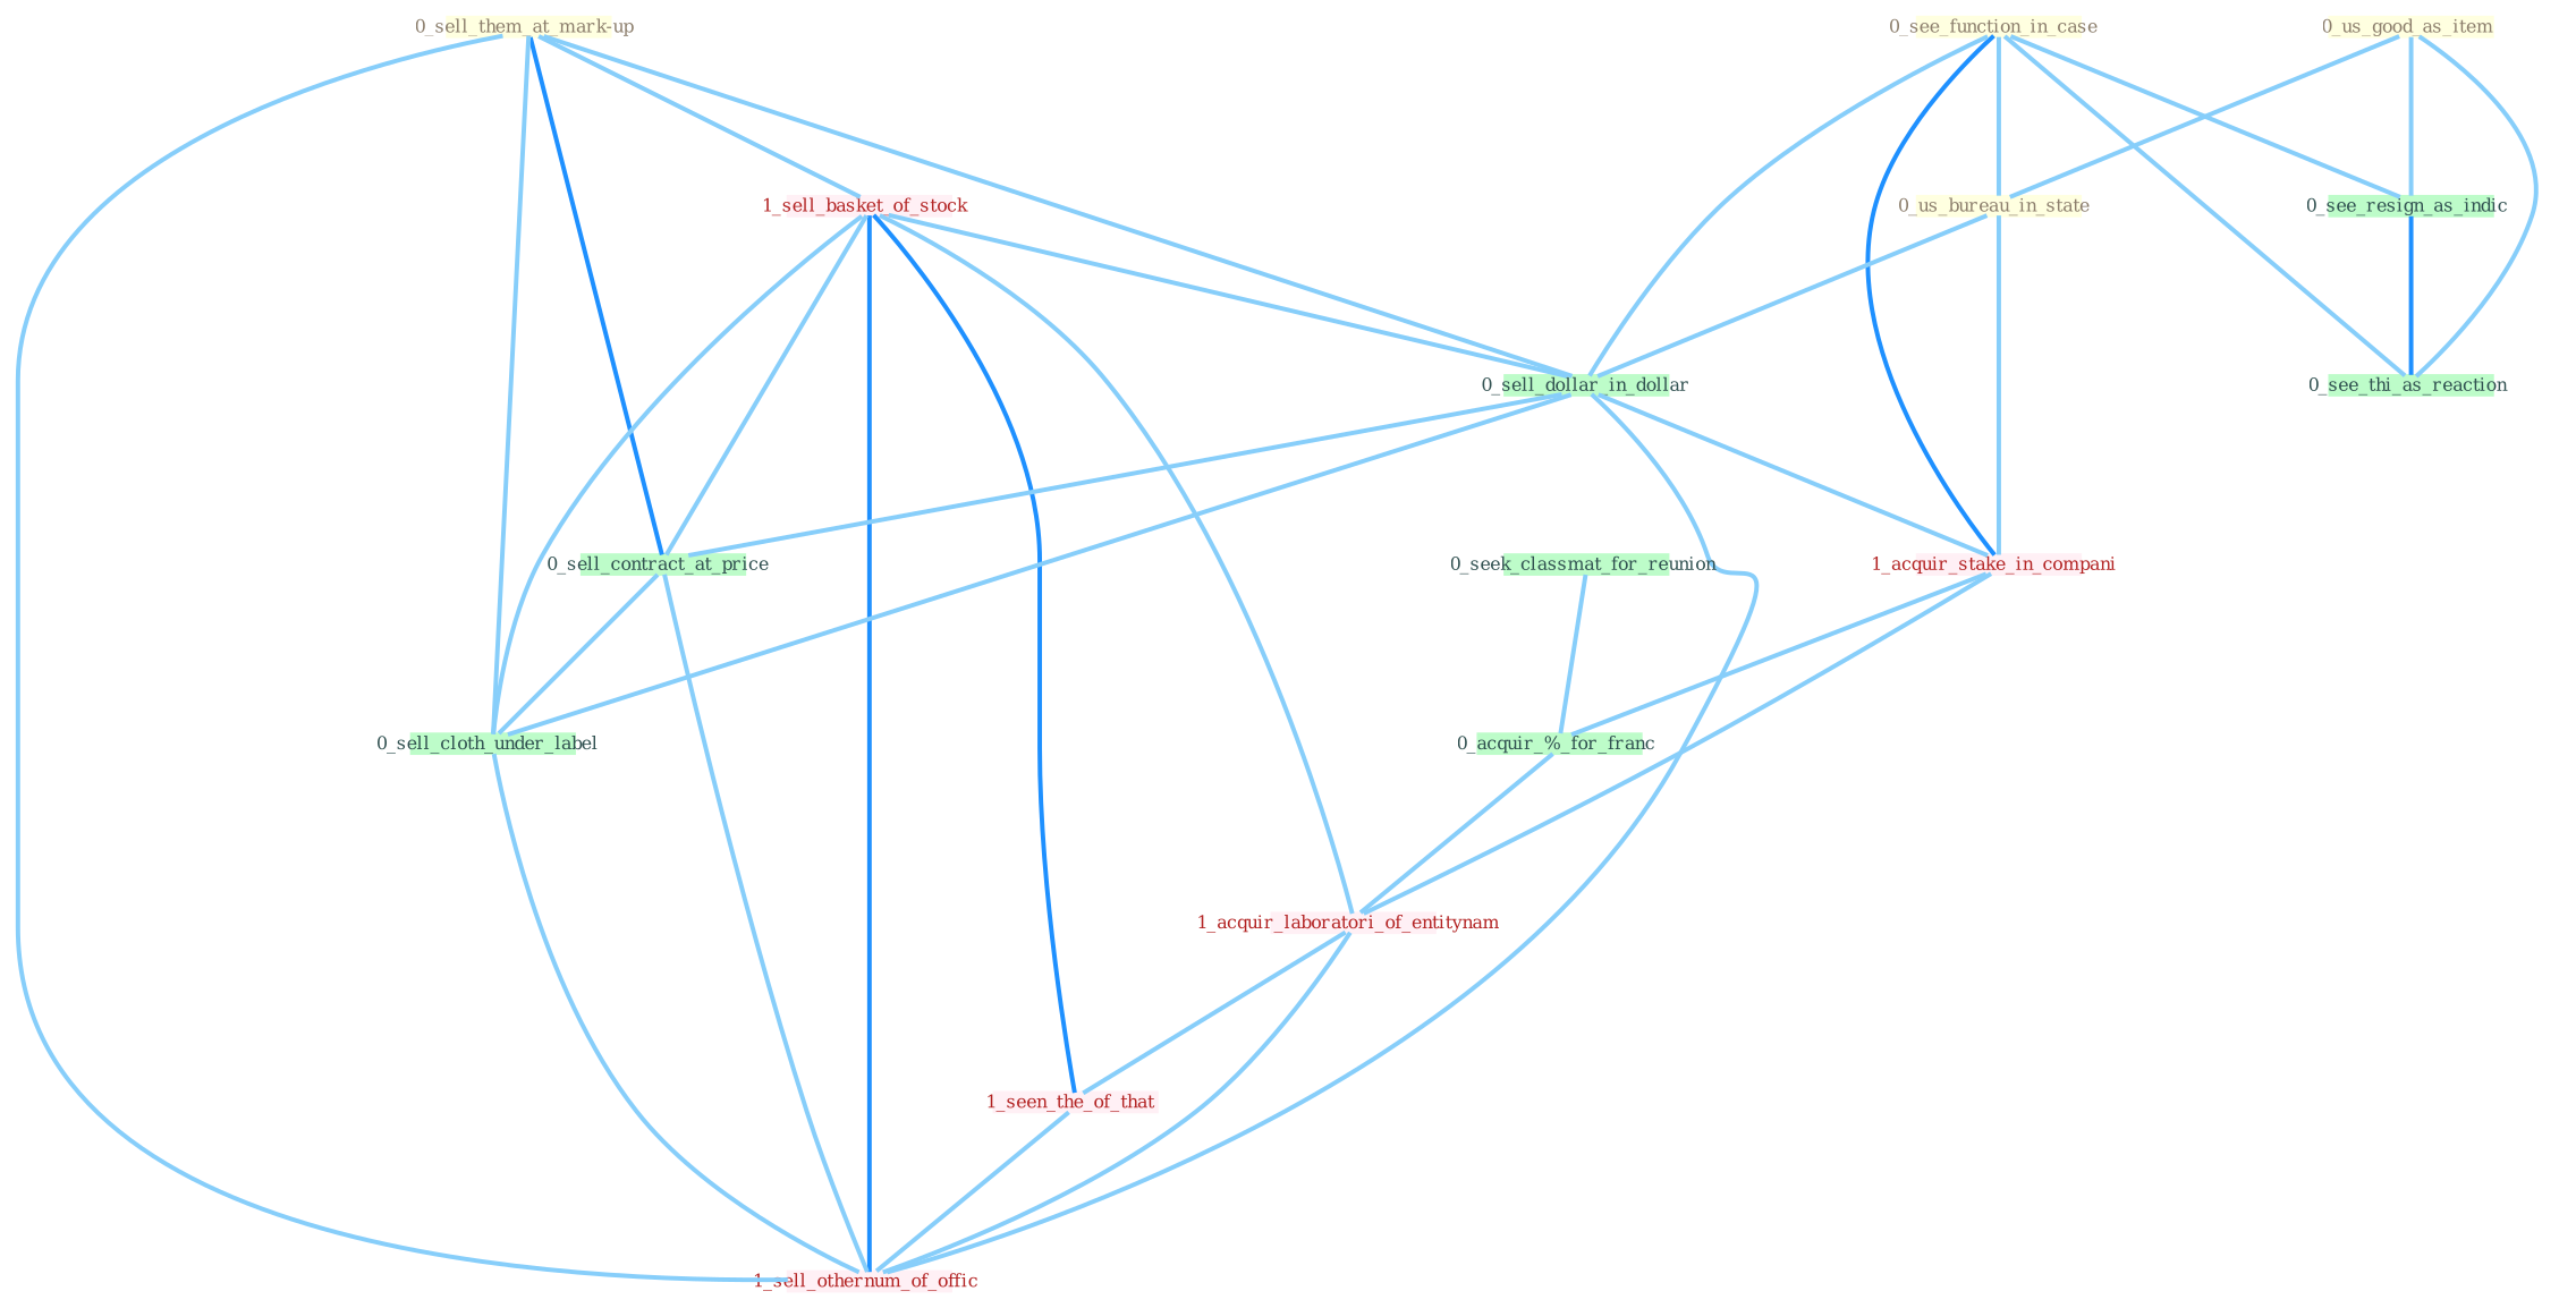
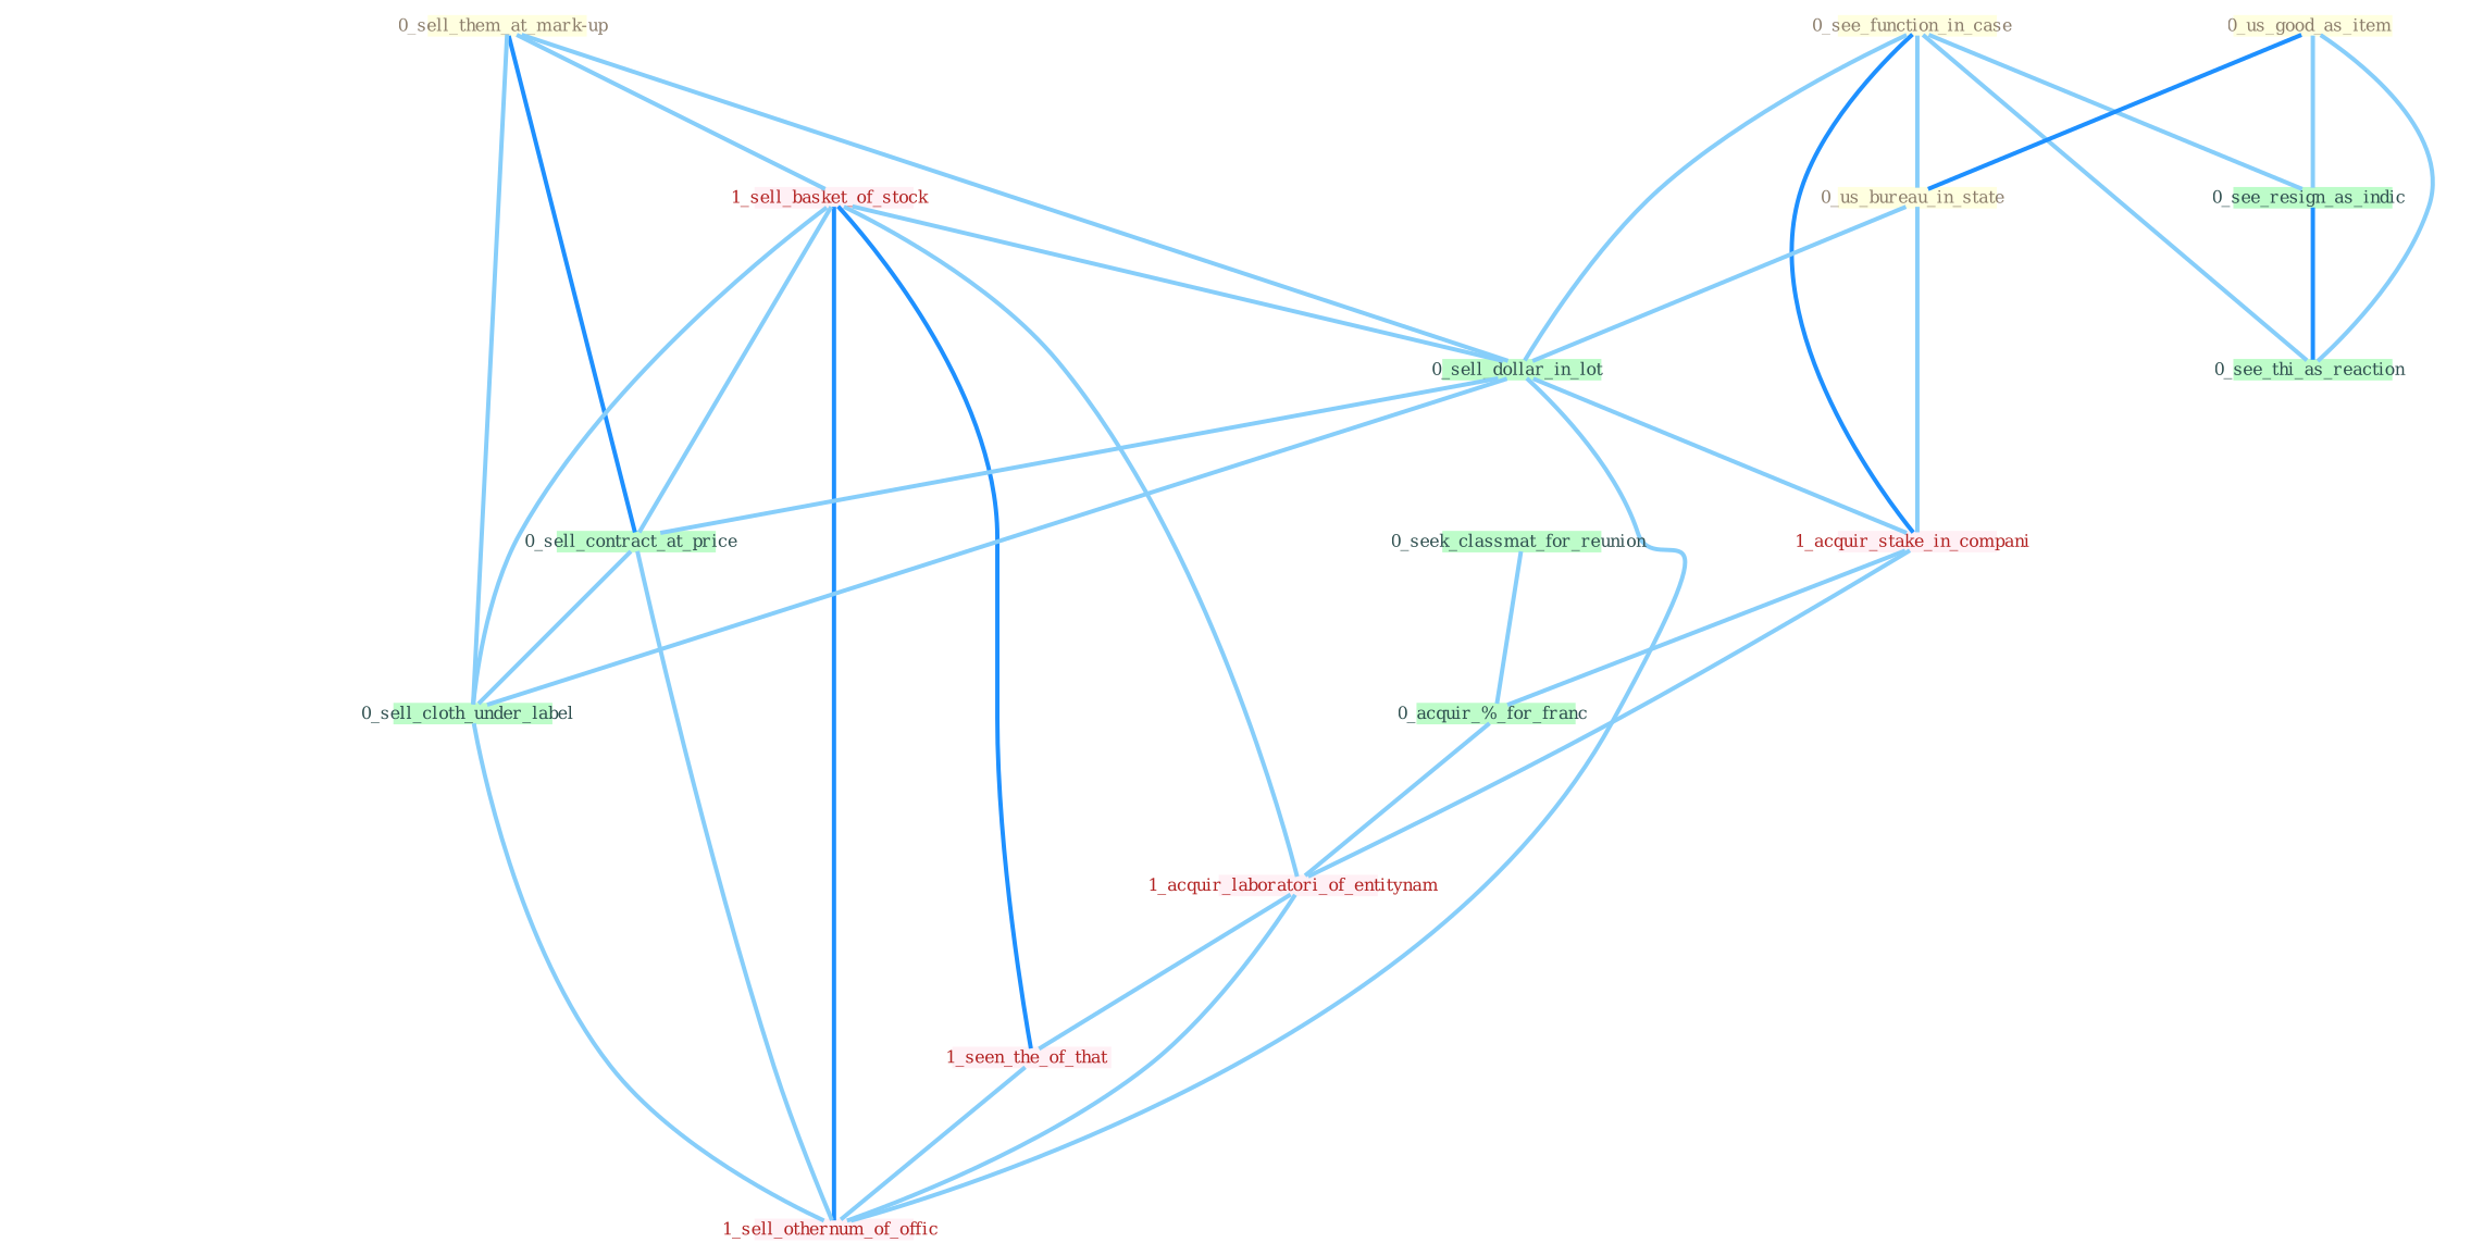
  graph {
    node [color="#BDFCC9" fixedsize=true fontcolor="#2f4f4f" fontsize=4 shape=polygon style=filled]
    edge [color="#87cefa" w=1]
    "0_see_function_in_case " [color="#ffffe0" fontcolor="#8b7d6b" height=.06 width=.5]
    "0_us_good_as_item " [color="#ffffe0" fontcolor="#8b7d6b" height=.06 width=.5]
    "0_us_bureau_in_state " [color="#ffffe0" fontcolor="#8b7d6b" height=.06 width=.5]
    "0_sell_them_at_mark-up " [color="#ffffe0" fontcolor="#8b7d6b" height=.06 width=.5]
    "1_sell_basket_of_stock " [color="#fff0f5" fontcolor="#b22222" height=.06 width=.5]
    "1_acquir_stake_in_compani " [color="#fff0f5" fontcolor="#b22222" height=.06 width=.5]
    "1_acquir_laboratori_of_entitynam " [color="#fff0f5" fontcolor="#b22222" height=.06 width=.5]
    "1_seen_the_of_that " [color="#fff0f5" fontcolor="#b22222" height=.06 width=.5]
    "1_sell_othernum_of_offic " [color="#fff0f5" fontcolor="#b22222" height=.06 width=.5]
-   "0_sell_dollar_in_lot " [height=.06 width=.5 label="0_sell_dollar_in_dollar"]
+   "0_sell_dollar_in_lot " [height=.06 width=.5]
    "0_see_resign_as_indic " [height=.06 width=.5]
    "0_see_thi_as_reaction " [height=.06 width=.5]
    "0_sell_contract_at_price " [height=.06 width=.5]
    "0_sell_cloth_under_label " [height=.06 width=.5]
    "0_acquir_%_for_franc " [height=.06 width=.5]
    "0_seek_classmat_for_reunion " [height=.06 width=.5]
    subgraph sub_1 {
      "0_see_function_in_case "
      "0_us_good_as_item "
      "0_us_bureau_in_state "
      "0_sell_them_at_mark-up "
    }
    subgraph sub_2 {
      "1_sell_basket_of_stock "
      "1_acquir_stake_in_compani "
      "1_acquir_laboratori_of_entitynam "
      "1_seen_the_of_that "
      "1_sell_othernum_of_offic "
    }
    "0_see_function_in_case " -- "0_us_bureau_in_state "
    "0_see_function_in_case " -- "1_acquir_stake_in_compani " [color="#1e90ff"]
    "0_see_function_in_case " -- "0_sell_dollar_in_lot "
    "0_see_function_in_case " -- "0_see_resign_as_indic "
    "0_see_function_in_case " -- "0_see_thi_as_reaction "
-   "0_us_good_as_item " -- "0_us_bureau_in_state "
+   "0_us_good_as_item " -- "0_us_bureau_in_state " [color="#1e90ff"]
    "0_us_good_as_item " -- "0_see_resign_as_indic "
    "0_us_good_as_item " -- "0_see_thi_as_reaction "
    "0_us_bureau_in_state " -- "1_acquir_stake_in_compani "
    "0_us_bureau_in_state " -- "0_sell_dollar_in_lot "
    "0_sell_them_at_mark-up " -- "1_sell_basket_of_stock "
-   "0_sell_them_at_mark-up " -- "1_sell_othernum_of_offic "
    "0_sell_them_at_mark-up " -- "0_sell_dollar_in_lot "
    "0_sell_them_at_mark-up " -- "0_sell_contract_at_price " [color="#1e90ff" w=2]
    "0_sell_them_at_mark-up " -- "0_sell_cloth_under_label "
    "1_sell_basket_of_stock " -- "1_acquir_laboratori_of_entitynam "
    "1_sell_basket_of_stock " -- "1_seen_the_of_that " [color="#1e90ff"]
    "1_sell_basket_of_stock " -- "1_sell_othernum_of_offic " [color="#1e90ff" w=2]
    "1_sell_basket_of_stock " -- "0_sell_dollar_in_lot "
    "1_sell_basket_of_stock " -- "0_sell_contract_at_price "
    "1_sell_basket_of_stock " -- "0_sell_cloth_under_label "
    "1_acquir_stake_in_compani " -- "1_acquir_laboratori_of_entitynam "
    "1_acquir_stake_in_compani " -- "0_acquir_%_for_franc "
    "1_acquir_laboratori_of_entitynam " -- "1_seen_the_of_that "
    "1_acquir_laboratori_of_entitynam " -- "1_sell_othernum_of_offic "
    "1_seen_the_of_that " -- "1_sell_othernum_of_offic "
    "0_sell_dollar_in_lot " -- "1_acquir_stake_in_compani "
    "0_sell_dollar_in_lot " -- "1_sell_othernum_of_offic "
    "0_sell_dollar_in_lot " -- "0_sell_contract_at_price "
    "0_sell_dollar_in_lot " -- "0_sell_cloth_under_label "
    "0_see_resign_as_indic " -- "0_see_thi_as_reaction " [color="#1e90ff" w=2]
    "0_sell_contract_at_price " -- "1_sell_othernum_of_offic "
    "0_sell_contract_at_price " -- "0_sell_cloth_under_label "
    "0_sell_cloth_under_label " -- "1_sell_othernum_of_offic "
    "0_acquir_%_for_franc " -- "1_acquir_laboratori_of_entitynam "
    "0_seek_classmat_for_reunion " -- "0_acquir_%_for_franc "
  }
